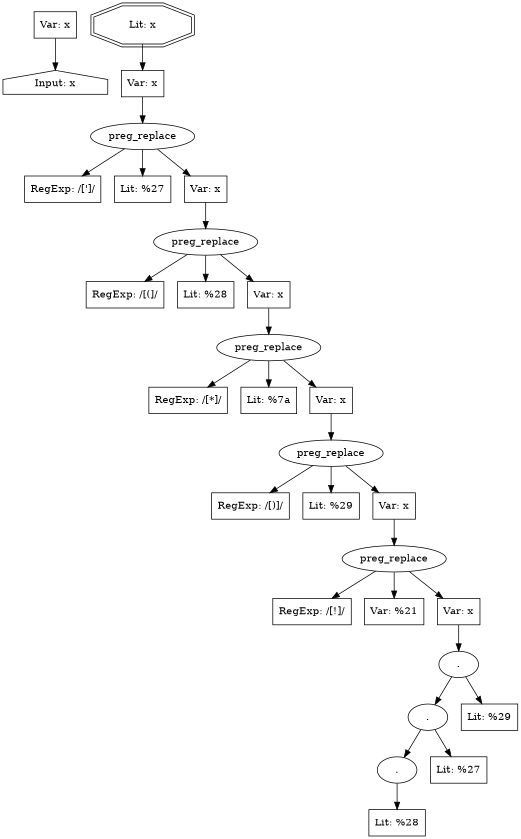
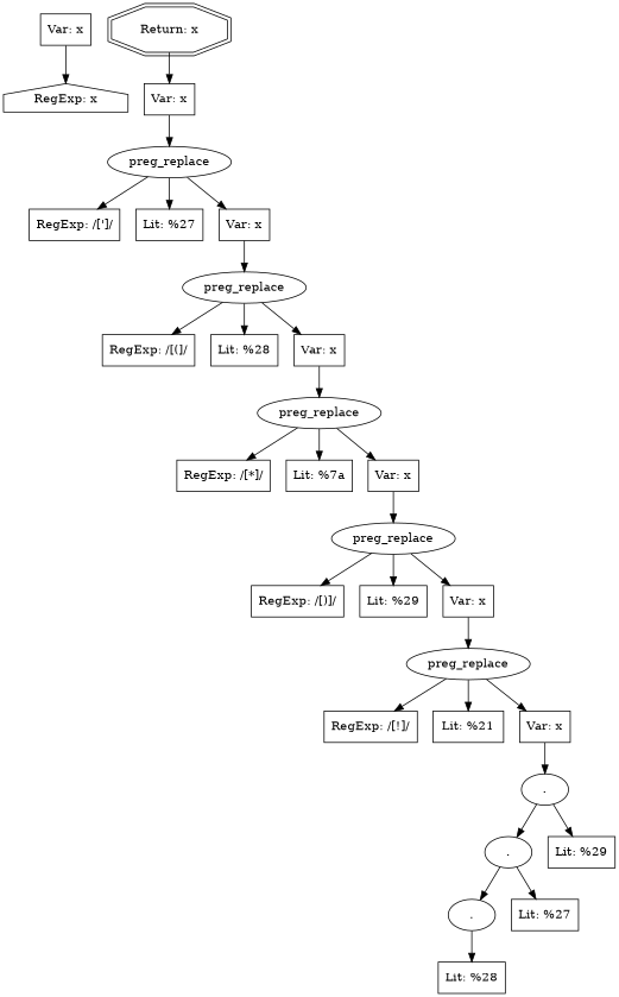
  digraph {
    node [shape=box]
-   n1 [label="Input: x" shape=house]
+   n1 [label="RegExp: x" shape=house]
    n2 [label="Var: x"]
    n3 [label="." shape=ellipse]
    n4 [label="Lit: %28"]
    n5 [label="." shape=ellipse]
    n6 [label="Lit: %27"]
    n7 [label="." shape=ellipse]
    n8 [label="Lit: %29"]
    n9 [label=preg_replace shape=ellipse]
    n10 [label="RegExp: /[!]/"]
-   n11 [label="Var: %21"]
+   n11 [label="Lit: %21"]
    n12 [label="Var: x"]
    n13 [label=preg_replace shape=ellipse]
    n14 [label="RegExp: /[)]/"]
    n15 [label="Lit: %29"]
    n16 [label="Var: x"]
    n17 [label=preg_replace shape=ellipse]
    n18 [label="RegExp: /[*]/"]
    n19 [label="Lit: %7a"]
    n20 [label="Var: x"]
    n21 [label=preg_replace shape=ellipse]
    n22 [label="RegExp: /[(]/"]
    n23 [label="Lit: %28"]
    n24 [label="Var: x"]
    n25 [label=preg_replace shape=ellipse]
    n26 [label="RegExp: /[']/"]
    n27 [label="Lit: %27"]
    n28 [label="Var: x"]
    n29 [label="Var: x"]
-   n30 [label="Lit: x" shape=doubleoctagon]
+   n30 [label="Return: x" shape=doubleoctagon]
    n2 -> n1
    n3 -> n4
    n5 -> n3
    n5 -> n6
    n7 -> n5
    n7 -> n8
    n9 -> n10
    n9 -> n11
    n9 -> n12
    n12 -> n7
    n13 -> n14
    n13 -> n15
    n13 -> n16
    n16 -> n9
    n17 -> n18
    n17 -> n19
    n17 -> n20
    n20 -> n13
    n21 -> n22
    n21 -> n23
    n21 -> n24
    n24 -> n17
    n25 -> n26
    n25 -> n27
    n25 -> n28
    n28 -> n21
    n29 -> n25
    n30 -> n29
  }
